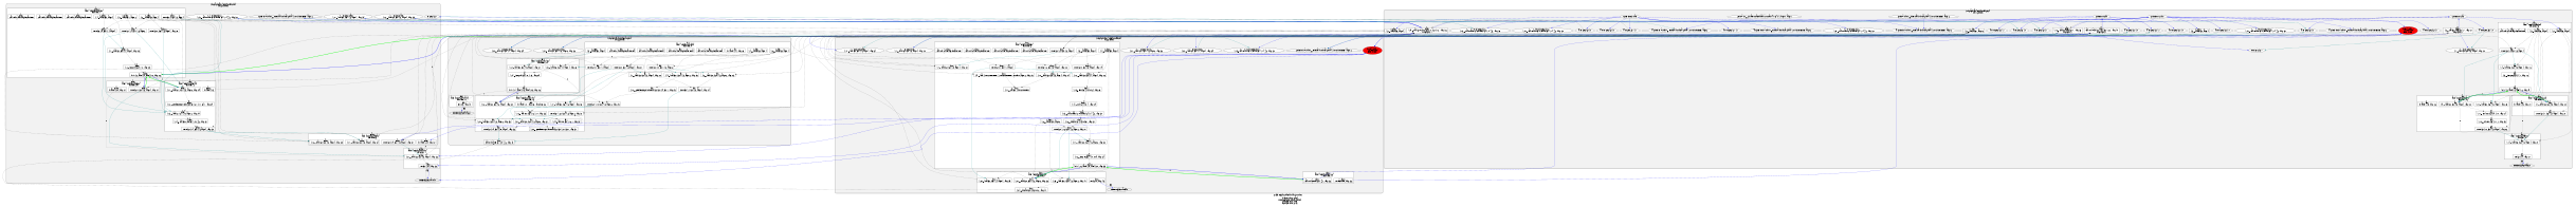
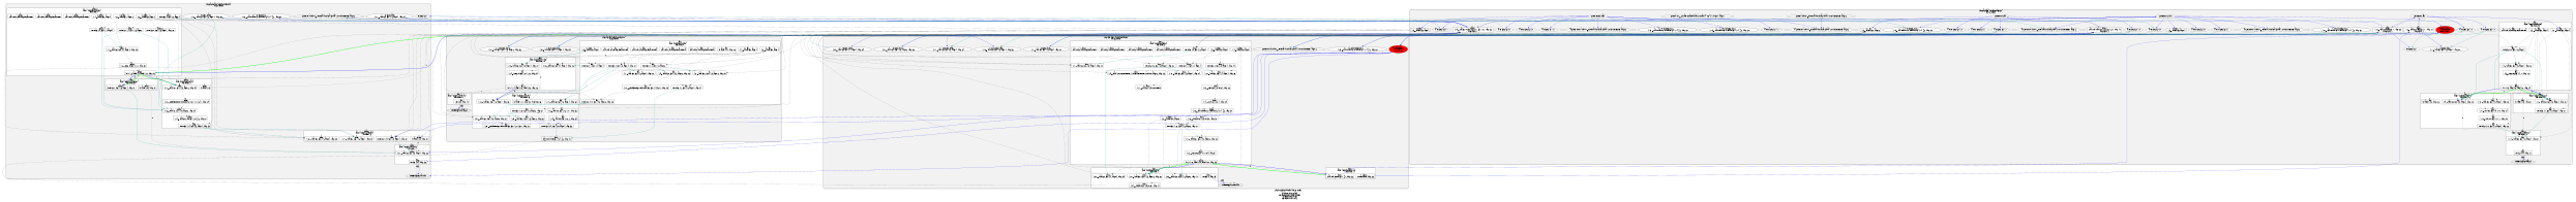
  digraph {
    compound=true
    label="Graph 0x559c209bcdd0 has 30 nodes\n\n	dd edges color: cyan4\n	use edges color: black, dashed\n	cd edges color: blue\n	cfg edges color: gray"
    node [fillcolor=white shape=rect style=filled]
    edge [color=black rank=max]
    n1 [label="fac::\n  store i32 %0, i32* %3, align 4"]
    n2 [label="fac::\n  %2 = alloca i32, align 4"]
    n3 [label="fac::\n  %3 = alloca i32, align 4"]
    n4 [label="fac::\n  call void @llvm.dbg.declare(meta"]
    n5 [label="fac::\n  %4 = load i32, i32* %3, align 4, !dbg !16"]
    n6 [label="fac::\n  %5 = icmp eq i32 %4, 1, !dbg !18"]
    n7 [label="fac::\n  br i1 %5, label %6, label %8, !dbg !19"]
    n8 [label="fac::\n  %7 = load i32, i32* %3, align 4, !dbg !20"]
    n9 [label="fac::\n  store i32 %7, i32* %2, align 4, !dbg !21"]
    n10 [label="fac::\n  br label %13, !dbg !21"]
    n11 [label="fac::\n  %9 = load i32, i32* %3, align 4, !dbg !22"]
    n12 [label="fac::\n  %10 = load i32, i32* %3, align 4, !dbg !23"]
    n13 [label="fac::\n  %11 = mul nsw i32 %9, %10, !dbg !24"]
    n14 [label="fac::\n  %12 = sub nsw i32 %11, 1, !dbg !25"]
    n15 [label="fac::\n  store i32 %12, i32* %2, align 4, !dbg !26"]
    n16 [label="fac::\n  br label %13, !dbg !26"]
    n17 [label="fac::\n  %14 = load i32, i32* %2, align 4, !dbg !27"]
    n18 [label="fac::\n  ret i32 %14, !dbg !27"]
    n19 [label="[f] IN ARG i32 %0" shape=""]
    n20 [label="[f] OUT ARG i32 %0" shape=""]
    n21 [label="OUT ARG i32 7" shape=""]
    n22 [label="OUT ARG show::\n  %7 = load i32, i32* %3, align 4, !dbg !20" shape=""]
    NODE0x559c209fa220 [fillcolor="" shape="" style=""]
    n24 [label="GLOB FUNC fac" shape=""]
    n25 [label="main::\n  %16 = call i32 @fac(i32 7), !dbg !33\nsubgraphs: 1"]
    n26 [label="show::\n  %8 = call i32 @fac(i32 %7), !dbg !21\nsubgraphs: 1"]
    n27 [label="GLOB FUNC fib" shape=""]
    n28 [label="show::\n  call void @fib(i32* %21, i32 %22), !dbg !40\nsubgraphs: 1"]
    n29 [label="[f] IN ARG i32* %0" shape=""]
    n30 [label="[f] OUT ARG i32* %0" shape=""]
    n31 [label="[f] IN ARG i32 %1" shape=""]
    n32 [label="[f] OUT ARG i32 %1" shape=""]
    n33 [label="fib::\n  %3 = alloca i32*, align 8"]
    n34 [label="GLOB FUNC show" shape=""]
    n35 [label="main::\n  %19 = call i32 @show(i32 %17, i32 %18), !dbg !36\nsubgraphs: 1"]
    n36 [label="[f] IN ARG i32 %0" shape=""]
    n37 [label="[f] OUT ARG i32 %0" shape=""]
    n38 [label="[f] IN ARG i32 %1" shape=""]
    n39 [label="[f] OUT ARG i32 %1" shape=""]
    n40 [label="show::\n  %3 = alloca i32, align 4"]
    n41 [label="[f] GLOB IN @stdout = external dso_local global %struct._IO_FILE*, align 8" shape=""]
    n42 [label="[f] GLOB OUT @stdout = external dso_local global %struct._IO_FILE*, align 8" shape=""]
    n43 [label="[f] IN ARG show::\n  %15 = call noalias i8* @malloc(i64 %14) #6, !dbg !30" shape=""]
    n44 [label="[f] OUT ARG show::\n  %15 = call noalias i8* @malloc(i64 %14) #6, !dbg !30" shape=""]
    n45 [fillcolor=red label="[noret] <null>::\n  unreachable\nERR: no BB" shape=""]
    n46 [label="GLOB @stdout = external dso_local global %struct._IO_FILE*, align 8" shape=""]
    n47 [label="[f] GLOB IN @stdout = external dso_local global %struct._IO_FILE*, align 8" shape=""]
    n48 [label="GLOB @.str = private unnamed_addr constant [4 x i8] c\"%d\0A\00\", align 1" shape=""]
    n49 [label="GLOB FUNC main" shape=""]
    n50 [label="[f] IN ARG i32 %0" shape=""]
    n51 [label="[f] OUT ARG i32 %0" shape=""]
    n52 [label="[f] IN ARG i8** %1" shape=""]
    n53 [label="[f] OUT ARG i8** %1" shape=""]
    n54 [label="main::\n  %3 = alloca i32, align 4"]
    n55 [label="[f] GLOB OUT @stdout = external dso_local global %struct._IO_FILE*, align 8" shape=""]
    n56 [label="[f] IN ARG show::\n  %15 = call noalias i8* @malloc(i64 %14) #6, !dbg !30" shape=""]
    n57 [label="[f] OUT ARG show::\n  %15 = call noalias i8* @malloc(i64 %14) #6, !dbg !30" shape=""]
    n58 [label="fib::\n  store i32* %0, i32** %3, align 8"]
    n59 [label="fib::\n  store i32 %1, i32* %4, align 4"]
    n60 [label="fib::\n  %4 = alloca i32, align 4"]
    n61 [label="sext::\n  %5 = alloca i32, align 4"]
    n62 [label="fib::\n  %6 = alloca i32, align 4"]
    n63 [label="fib::\n  call void @llvm.dbg.declare(meta"]
    n64 [label="fib::\n  call void @llvm.dbg.declare(meta"]
    n65 [label="fib::\n  call void @llvm.dbg.declare(meta"]
    n66 [label="fib::\n  call void @llvm.dbg.declare(meta"]
    n67 [label="fib::\n  store i32 0, i32* %6, align 4, !dbg !21"]
    n68 [label="fib::\n  %7 = load i32, i32* %6, align 4, !dbg !22"]
    n69 [label="fib::\n  %8 = load i32*, i32** %3, align 8, !dbg !23"]
    n70 [label="fib::\n  store i32 %7, i32* %8, align 4, !dbg !24"]
    n71 [label="fib::\n  %9 = load i32*, i32** %3, align 8, !dbg !25"]
    n72 [label="fib::\n  %10 = getelementptr inbounds i32, i32* %9, i32 1, !dbg !25"]
    n73 [label="fib::\n  store i32* %10, i32** %3, align 8, !dbg !25"]
    n74 [label="fib::\n  br label %11, !dbg !26"]
    n75 [label="fib::\n  %12 = load i32, i32* %5, align 4, !dbg !27"]
    n76 [label="fib::\n  %13 = load i32, i32* %4, align 4, !dbg !28"]
    n77 [label="fib::\n  %14 = icmp slt i32 %12, %13, !dbg !29"]
    n78 [label="fib::\n  br i1 %14, label %15, label %23, !dbg !26"]
    n79 [label="fib::\n  %16 = load i32, i32* %6, align 4, !dbg !30"]
    n80 [label="fib::\n  %17 = load i32, i32* %6, align 4, !dbg !32"]
    n81 [label="fib::\n  %18 = add nsw i32 %16, %17, !dbg !33"]
    n82 [label="fib::\n  %19 = add nsw i32 %18, 1, !dbg !34"]
    n83 [label="fib::\n  %20 = load i32*, i32** %3, align 8, !dbg !35"]
    n84 [label="fib::\n  store i32 %19, i32* %20, align 4, !dbg !36"]
    n85 [label="fib::\n  %21 = load i32*, i32** %3, align 8, !dbg !37"]
    n86 [label="fib::\n  %22 = getelementptr inbounds i32, i32* %21, i32 1, !dbg !37"]
    n87 [label="fib::\n  store i32* %22, i32** %3, align 8, !dbg !37"]
    n88 [label="fib::\n  br label %11, !dbg !26, !llvm.loop !38"]
    n89 [label="fib::\n  ret void, !dbg !40"]
    n90 [label="OUT ARG show::\n  %21 = load i32*, i32** %6, align 8, !dbg !38" shape=""]
    n91 [label="OUT ARG show::\n  %22 = load i32, i32* %4, align 4, !dbg !39" shape=""]
    n92 [label="show::\n  call void @free(i8* %24) #6, !dbg !42"]
    NODE0x559c20a0a660 [fillcolor="" shape="" style=""]
    n94 [label="show::\n  store i32 %0, i32* %3, align 4"]
    n95 [label="show::\n  store i32 %1, i32* %4, align 4"]
    n96 [label="show::\n  %9 = load %struct._IO_FILE*, %struct._IO_FILE** @stdout, align 8, !dbg !23"]
    n97 [label="show::\n  %4 = alloca i32, align 4"]
    n98 [label="show::\n  %5 = alloca i32, align 4"]
    n99 [label="show::\n  %6 = alloca i32*, align 8"]
    n100 [label="show::\n  call void @llvm.dbg.declare(met"]
    n101 [label="show::\n  call void @llvm.dbg.declare(met"]
    n102 [label="show::\n  call void @llvm.dbg.declare(met"]
    n103 [label="show::\n  store i32 0, i32* %5, align 4, !dbg !19"]
    n104 [label="show::\n  %7 = load i32, i32* %3, align 4, !dbg !20"]
    n105 [label="show::\n  store i32 %8, i32* %5, align 4, !dbg !22"]
    n106 [label="show::\n  %10 = load i32, i32* %5, align 4, !dbg !24"]
    n107 [label="show::\n  %11 = call i32 (%struct._IO_FIL"]
    n108 [label="show::\n  call void @llvm.dbg.declare(met"]
    n109 [label="show::\n  %12 = load i32, i32* %4, align 4, !dbg !28"]
    n110 [label="show::\n  %13 = sext i32 %12 to i64, !dbg !28"]
    n111 [label="show::\n  %14 = mul i64 %13, 4, !dbg !29"]
    n112 [label="show::\n  %15 = call noalias i8* @malloc(i64 %14) #6, !dbg !30"]
    n113 [label="show::\n  %16 = bitcast i8* %15 to i32*, !dbg !31"]
    n114 [label="show::\n  store i32* %16, i32** %6, align 8, !dbg !27"]
    n115 [label="show::\n  %17 = load i32*, i32** %6, align 8, !dbg !32"]
    n116 [label="show::\n  %18 = icmp eq i32* %17, null, !dbg !34"]
    n117 [label="show::\n  br i1 %18, label %19, label %20, !dbg !35"]
    n118 [label="show::\n  call void @exit(i32 1) #7, !dbg !36"]
    n119 [label="show::\n  unreachable, !dbg !36"]
    n120 [label="show::\n  %21 = load i32*, i32** %6, align 8, !dbg !38"]
    n121 [label="show::\n  %22 = load i32, i32* %4, align 4, !dbg !39"]
    n122 [label="show::\n  %23 = load i32*, i32** %6, align 8, !dbg !41"]
    n123 [label="show::\n  %24 = bitcast i32* %23 to i8*, !dbg !41"]
    n124 [label="show::\n  ret i32 0, !dbg !43"]
    n125 [label="IN ARG show::\n  %7 = load i32, i32* %3, align 4, !dbg !20" shape=""]
    n126 [label="IN ARG show::\n  %21 = load i32*, i32** %6, align 8, !dbg !38" shape=""]
    n127 [label="IN ARG show::\n  %22 = load i32, i32* %4, align 4, !dbg !39" shape=""]
    n128 [label="OUT ARG main::\n  %17 = load i32, i32* %6, align 4, !dbg !34" shape=""]
+   n129 [label="OUT ARG main::\n  %18 = load i32, i32* %6, align 4, !dbg !35" shape=""]
    n130 [label="GLOB OUT @stdout = external dso_local global %struct._IO_FILE*, align 8" shape=""]
    n131 [label="OUT ARG show::\n  %15 = call noalias i8* @malloc(i64 %14) #6, !dbg !30" shape=""]
    n132 [fillcolor=red label="[noret] <null>::\n  unreachable\nERR: no BB" shape=""]
    NODE0x559c20a0c990 [fillcolor="" shape="" style=""]
    n134 [label="main::\n  store i32 %0, i32* %4, align 4"]
    n135 [label="main::\n  store i8** %1, i8*** %5, align 8"]
    n136 [label="main::\n  %4 = alloca i32, align 4"]
    n137 [label="main::\n  %5 = alloca i8**, align 8"]
    n138 [label="main::\n  %6 = alloca i32, align 4"]
    n139 [label="main::\n  store i32 0, i32* %3, align 4"]
    n140 [label="main::\n  call void @llvm.dbg.declare(met"]
    n141 [label="main::\n  call void @llvm.dbg.declare(met"]
    n142 [label="main::\n  call void @llvm.dbg.declare(met"]
    n143 [label="main::\n  store i32 0, i32* %6, align 4, !dbg !22"]
    n144 [label="main::\n  %7 = load i32, i32* %4, align 4, !dbg !23"]
    n145 [label="main::\n  %8 = icmp slt i32 %7, 2, !dbg !25"]
    n146 [label="main::\n  br i1 %8, label %9, label %10, !dbg !26"]
    n147 [label="main::\n  store i32 1, i32* %3, align 4, !dbg !27"]
    n148 [label="main::\n  br label %20, !dbg !27"]
    n149 [label="main::\n  %11 = load i8**, i8*** %5, align 8, !dbg !29"]
    n150 [label="main::\n  %12 = getelementptr inbounds i8*, i8** %11, i64 1, !dbg !29"]
    n151 [label="main::\n  %13 = load i8*, i8** %12, align 8, !dbg !29"]
    n152 [label="main::\n  %14 = call i32 @atoi(i8* %13) #6, !dbg !31"]
    n153 [label="main::\n  store i32 %14, i32* %6, align 4, !dbg !32"]
    n154 [label="main::\n  br label %15"]
    n155 [label="main::\n  %17 = load i32, i32* %6, align 4, !dbg !34"]
    n156 [label="main::\n  %18 = load i32, i32* %6, align 4, !dbg !35"]
    n157 [label="main::\n  store i32 %19, i32* %3, align 4, !dbg !37"]
    n158 [label="main::\n  br label %20, !dbg !37"]
    n159 [label="main::\n  %21 = load i32, i32* %3, align 4, !dbg !38"]
    n160 [label="main::\n  ret i32 %21, !dbg !38"]
    n161 [label="IN ARG i32 7" shape=""]
    n162 [label="IN ARG show::\n  %15 = call noalias i8* @malloc(i64 %14) #6, !dbg !30" shape=""]
    n163 [label="IN ARG main::\n  %17 = load i32, i32* %6, align 4, !dbg !34" shape=""]
    n164 [label="IN ARG main::\n  %18 = load i32, i32* %6, align 4, !dbg !35" shape=""]
    n165 [label="GLOB IN @stdout = external dso_local global %struct._IO_FILE*, align 8" shape=""]
    NODE0x559c20a107f0 [fillcolor="" shape="" style=""]
    subgraph cluster_1 {
      fillcolor=gray95
      label="Subgraph fac [0x559c209f6050]\nhas 18 nodes\n"
      style="filled, rounded"
      n19
      n20
      n21
      n22
      NODE0x559c209fa220
      n24
      n25
      n26
      n27
      n28
      n29
      n30
      n31
      n32
      n33
      n34
      n35
      n36
      n37
      n38
      n39
      n40
      n41
      n42
      n43
      n44
      n45
      n46
      n47
      n48
      n49
      n50
      n51
      n52
      n53
      n54
      n55
      n56
      n57
      subgraph cluster_2 {
        fillcolor=white
        label="fac::\nlabel  [0x559c209f6de0]		\ndfs order: 15"
        style=filled
        n1
        n2
        n3
        n4
        n5
        n6
        n7
      }
      subgraph cluster_3 {
        fillcolor=white
        label="fac::\nlabel  [0x559c209f8100]		\ndfs order: 19"
        style=filled
        n8
        n9
        n10
      }
      subgraph cluster_4 {
        fillcolor=white
        label="fac::\nlabel  [0x559c209f8a70]		\ndfs order: 16"
        style=filled
        n11
        n12
        n13
        n14
        n15
        n16
      }
      subgraph cluster_5 {
        fillcolor=white
        label="fac::\nlabel  [0x559c209f9b00]		\ndfs order: 17"
        style=filled
        n17
        n18
      }
    }
    subgraph cluster_6 {
      fillcolor=gray95
      label="Subgraph fib [0x559c20a03b20]\nhas 33 nodes\n"
      style="filled, rounded"
      n90
      n91
      n92
      NODE0x559c20a0a660
      subgraph cluster_7 {
        fillcolor=white
        label="fib::\nlabel  [0x559c20a04df0]		\ndfs order: 9"
        style=filled
        n58
        n59
        n60
        n61
        n62
        n63
        n64
        n65
        n66
        n67
        n68
        n69
        n70
        n71
        n72
        n73
        n74
      }
      subgraph cluster_8 {
        fillcolor=white
        label="fib::\nlabel  [0x559c20a07bc0]		\ndfs order: 10"
        style=filled
        n75
        n76
        n77
        n78
      }
      subgraph cluster_9 {
        fillcolor=white
        label="fib::\nlabel  [0x559c20a08790]		\ndfs order: 13"
        style=filled
        n79
        n80
        n81
        n82
        n83
        n84
        n85
        n86
        n87
        n88
      }
      subgraph cluster_10 {
        fillcolor=white
        label="fib::\nlabel  [0x559c20a0a1a0]		\ndfs order: 11"
        style=filled
        n89
      }
    }
    subgraph cluster_11 {
      fillcolor=gray95
      label="Subgraph show [0x559c209fbcb0]\nhas 35 nodes\n"
      style="filled, rounded"
      n125
      n126
      n127
      n128
+     n129
      n130
      n131
      n132
      NODE0x559c20a0c990
      subgraph cluster_12 {
        fillcolor=white
        label="show::\nlabel  [0x559c209fcf80]		\ndfs order: 6"
        style=filled
        n94
        n95
        n96
        n97
        n98
        n99
        n100
        n101
        n102
        n103
        n104
        n105
        n106
        n107
        n108
        n109
        n110
        n111
        n112
        n113
        n114
        n115
        n116
        n117
      }
      subgraph cluster_13 {
        fillcolor=white
        label="show::\nlabel  [0x559c20a02700]		\ndfs order: 14"
        style=filled
        n118
        n119
      }
      subgraph cluster_14 {
        fillcolor=white
        label="show::\nlabel  [0x559c20a031b0]		\ndfs order: 7"
        style=filled
        n120
        n121
        n122
        n123
        n124
      }
    }
    subgraph cluster_15 {
      fillcolor=gray95
      label="Subgraph main [0x559c209bcdd0]\nhas 30 nodes\n"
      style="filled, rounded"
      n161
      n162
      n163
      n164
      n165
      NODE0x559c20a107f0
      subgraph cluster_16 {
        fillcolor=white
        label="main::\nlabel  [0x559c209ba2c0]		\ndfs order: 1"
        style=filled
        n134
        n135
        n136
        n137
        n138
        n139
        n140
        n141
        n142
        n143
        n144
        n145
        n146
      }
      subgraph cluster_17 {
        fillcolor=white
        label="main::\nlabel  [0x559c209c55e0]		\ndfs order: 20"
        style=filled
        n147
        n148
      }
      subgraph cluster_18 {
        fillcolor=white
        label="main::\nlabel  [0x559c209ce4a0]		\ndfs order: 2"
        style=filled
        n149
        n150
        n151
        n152
        n153
        n154
      }
      subgraph cluster_19 {
        fillcolor=white
        label="main::\nlabel  [0x559c209f5ba0]		\ndfs order: 3"
        style=filled
        n155
        n156
        n157
        n158
      }
      subgraph cluster_20 {
        fillcolor=white
        label="main::\nlabel  [0x559c20a100d0]		\ndfs order: 4"
        style=filled
        n159
        n160
      }
    }
    n1 -> n5 [color=cyan4]
    n1 -> n8 [color=cyan4]
    n1 -> n11 [color=cyan4]
    n1 -> n12 [color=cyan4]
    n2 -> n9 [style=dashed]
    n2 -> n15 [style=dashed]
    n2 -> n17 [style=dashed]
    n3 -> n1 [style=dashed]
    n3 -> n5 [style=dashed]
    n3 -> n8 [style=dashed]
    n3 -> n11 [style=dashed]
    n3 -> n12 [style=dashed]
    n5 -> n6 [style=dashed]
    n6 -> n7 [style=dashed]
    n7 -> n8 [color=gray label=0 penwidth=2 rank=""]
    n7 -> n8 [color=blue penwidth=2 rank=""]
    n7 -> n11 [color=gray label=1 penwidth=2 rank=""]
    n7 -> n11 [color=blue penwidth=2 rank=""]
    n8 -> n7 [color=green constraint=false penwidth=3 rank=""]
    n8 -> n9 [style=dashed]
    n9 -> n17 [color=cyan4]
    n10 -> n17 [color=gray label=0 penwidth=2 rank=""]
    n11 -> n7 [color=green constraint=false penwidth=3 rank=""]
    n11 -> n13 [style=dashed]
    n12 -> n13 [style=dashed]
    n13 -> n14 [style=dashed]
    n14 -> n15 [style=dashed]
    n15 -> n17 [color=cyan4]
    n16 -> n17 [color=gray label=0 penwidth=2 rank=""]
    n17 -> n18 [style=dashed]
    n18 -> NODE0x559c209fa220 [color=gray label=255 penwidth=2 rank=""]
    n18 -> NODE0x559c209fa220 [color=blue rank=""]
    n19 -> n1 [style=dashed]
    n20 -> n21 [color=cyan4]
    n20 -> n22 [color=cyan4]
    n24 -> n2 [color=blue rank=""]
    n24 -> n19 [color=blue rank=""]
    n24 -> n20 [color=blue rank=""]
    n24 -> n25 [style=dashed]
    n24 -> n26 [style=dashed]
    n25 -> n21 [color=blue rank=""]
    n25 -> n24 [color=blue rank=""]
    n25 -> n146 [color=green constraint=false penwidth=3 rank=""]
    n25 -> n161 [color=blue rank=""]
    n26 -> n22 [color=blue rank=""]
    n26 -> n24 [color=blue rank=""]
    n26 -> n105 [style=dashed]
    n26 -> n125 [color=blue rank=""]
    n27 -> n28 [style=dashed]
    n27 -> n29 [color=blue rank=""]
    n27 -> n30 [color=blue rank=""]
    n27 -> n31 [color=blue rank=""]
    n27 -> n32 [color=blue rank=""]
    n27 -> n33 [color=blue rank=""]
    n28 -> n27 [color=blue rank=""]
    n28 -> n90 [color=blue rank=""]
    n28 -> n91 [color=blue rank=""]
    n28 -> n126 [color=blue rank=""]
    n28 -> n127 [color=blue rank=""]
    n29 -> n58 [style=dashed]
    n30 -> n90 [color=cyan4]
    n31 -> n59 [style=dashed]
    n32 -> n91 [color=cyan4]
    n33 -> n58 [style=dashed]
    n33 -> n69 [style=dashed]
    n33 -> n71 [style=dashed]
    n33 -> n73 [style=dashed]
    n33 -> n83 [style=dashed]
    n33 -> n85 [style=dashed]
    n33 -> n87 [style=dashed]
    n34 -> n35 [style=dashed]
    n34 -> n36 [color=blue rank=""]
    n34 -> n37 [color=blue rank=""]
    n34 -> n38 [color=blue rank=""]
    n34 -> n39 [color=blue rank=""]
    n34 -> n40 [color=blue rank=""]
    n34 -> n41 [color=blue rank=""]
    n34 -> n42 [color=blue rank=""]
    n34 -> n43 [color=blue rank=""]
    n34 -> n44 [color=blue rank=""]
    n34 -> n45 [color=blue rank=""]
    n35 -> n34 [color=blue rank=""]
    n35 -> n128 [color=blue rank=""]
+   n35 -> n129 [color=blue rank=""]
    n35 -> n130 [color=blue rank=""]
    n35 -> n131 [color=blue rank=""]
    n35 -> n132 [color=blue rank=""]
    n35 -> n157 [style=dashed]
    n35 -> n162 [color=blue rank=""]
    n35 -> n163 [color=blue rank=""]
    n35 -> n164 [color=blue rank=""]
    n35 -> n165 [color=blue rank=""]
    n36 -> n94 [style=dashed]
    n37 -> n128 [color=cyan4]
    n38 -> n95 [style=dashed]
+   n39 -> n129 [color=cyan4]
    n40 -> n94 [style=dashed]
    n40 -> n104 [style=dashed]
    n41 -> n96 [style=dashed]
    n42 -> n130 [color=cyan4]
    n44 -> n131 [color=cyan4]
    n45 -> n132 [color=blue rank=""]
    n46 -> n47 [color=blue rank=""]
    n49 -> n47 [color=blue rank=""]
    n49 -> n50 [color=blue rank=""]
    n49 -> n51 [color=blue rank=""]
    n49 -> n52 [color=blue rank=""]
    n49 -> n53 [color=blue rank=""]
    n49 -> n54 [color=blue rank=""]
    n49 -> n55 [color=blue rank=""]
    n49 -> n56 [color=blue rank=""]
    n49 -> n57 [color=blue rank=""]
    n50 -> n134 [style=dashed]
    n52 -> n135 [style=dashed]
    n54 -> n139 [style=dashed]
    n54 -> n147 [style=dashed]
    n54 -> n157 [style=dashed]
    n54 -> n159 [style=dashed]
    n58 -> n69 [color=cyan4]
    n58 -> n71 [color=cyan4]
    n59 -> n76 [color=cyan4]
    n60 -> n59 [style=dashed]
    n60 -> n76 [style=dashed]
    n61 -> n75 [color=cyan4]
    n61 -> n75 [style=dashed]
    n62 -> n67 [style=dashed]
    n62 -> n68 [style=dashed]
    n62 -> n79 [style=dashed]
    n62 -> n80 [style=dashed]
    n67 -> n68 [color=cyan4]
    n67 -> n79 [color=cyan4]
    n67 -> n80 [color=cyan4]
    n68 -> n70 [style=dashed]
    n69 -> n70 [style=dashed]
    n70 -> n92 [color=cyan4]
    n71 -> n72 [style=dashed]
    n72 -> n73 [style=dashed]
    n73 -> n83 [color=cyan4]
    n73 -> n85 [color=cyan4]
    n74 -> n75 [color=gray label=0 penwidth=2 rank=""]
    n75 -> n77 [style=dashed]
    n76 -> n77 [style=dashed]
    n77 -> n78 [style=dashed]
    n78 -> n79 [color=gray label=0 penwidth=2 rank=""]
    n78 -> n79 [color=blue penwidth=2 rank=""]
    n78 -> n89 [color=gray label=1 penwidth=2 rank=""]
    n79 -> n81 [style=dashed]
    n80 -> n81 [style=dashed]
    n81 -> n82 [style=dashed]
    n82 -> n84 [style=dashed]
    n83 -> n84 [style=dashed]
    n84 -> n92 [color=cyan4]
    n85 -> n86 [style=dashed]
    n86 -> n87 [style=dashed]
    n87 -> n83 [color=cyan4]
    n87 -> n85 [color=cyan4]
    n88 -> n75 [color=gray label=0 penwidth=2 rank=""]
    n89 -> NODE0x559c20a0a660 [color=gray label=255 penwidth=2 rank=""]
    n89 -> NODE0x559c20a0a660 [color=blue rank=""]
    n94 -> n104 [color=cyan4]
    n95 -> n109 [color=cyan4]
    n95 -> n121 [color=cyan4]
    n96 -> n107 [style=dashed]
    n97 -> n95 [style=dashed]
    n97 -> n109 [style=dashed]
    n97 -> n121 [style=dashed]
    n98 -> n103 [style=dashed]
    n98 -> n105 [style=dashed]
    n98 -> n106 [style=dashed]
    n99 -> n114 [style=dashed]
    n99 -> n115 [style=dashed]
    n99 -> n120 [style=dashed]
    n99 -> n122 [style=dashed]
    n104 -> n26 [style=dashed]
    n105 -> n106 [color=cyan4]
    n106 -> n107 [style=dashed]
    n109 -> n110 [style=dashed]
    n110 -> n111 [style=dashed]
    n111 -> n112 [style=dashed]
    n112 -> n113 [style=dashed]
    n113 -> n114 [style=dashed]
    n114 -> n115 [color=cyan4]
    n114 -> n120 [color=cyan4]
    n114 -> n122 [color=cyan4]
    n115 -> n116 [style=dashed]
    n116 -> n117 [style=dashed]
    n117 -> n118 [color=gray label=0 penwidth=2 rank=""]
    n117 -> n118 [color=blue penwidth=2 rank=""]
    n117 -> n120 [color=gray label=1 penwidth=2 rank=""]
    n117 -> n120 [color=blue penwidth=2 rank=""]
    n118 -> n45 [color=blue rank=""]
    n118 -> n117 [color=green constraint=false penwidth=3 rank=""]
    n119 -> n45 [color=blue rank=""]
    n120 -> n28 [style=dashed]
    n120 -> n117 [color=green constraint=false penwidth=3 rank=""]
    n121 -> n28 [style=dashed]
    n122 -> n123 [style=dashed]
    n123 -> n92 [style=dashed]
    n124 -> NODE0x559c20a0c990 [color=gray label=255 penwidth=2 rank=""]
    n124 -> NODE0x559c20a0c990 [color=blue rank=""]
    n125 -> n19 [color=cyan4]
    n126 -> n29 [color=cyan4]
    n127 -> n31 [color=cyan4]
    n132 -> n157 [color=blue rank=""]
    n132 -> n158 [color=blue rank=""]
    n132 -> n159 [color=blue rank=""]
    n132 -> n160 [color=blue rank=""]
    n132 -> NODE0x559c20a107f0 [color=blue rank=""]
    n134 -> n144 [color=cyan4]
    n134 -> n151 [color=cyan4]
    n135 -> n149 [color=cyan4]
    n135 -> n151 [color=cyan4]
    n136 -> n134 [style=dashed]
    n136 -> n144 [style=dashed]
    n137 -> n135 [style=dashed]
    n137 -> n149 [style=dashed]
    n138 -> n143 [style=dashed]
    n138 -> n153 [style=dashed]
    n138 -> n155 [style=dashed]
    n138 -> n156 [style=dashed]
    n139 -> n151 [color=cyan4]
    n143 -> n151 [color=cyan4]
    n144 -> n145 [style=dashed]
    n145 -> n146 [style=dashed]
    n146 -> n25 [color=blue penwidth=2 rank=""]
    n146 -> n147 [color=gray label=0 penwidth=2 rank=""]
    n146 -> n147 [color=blue penwidth=2 rank=""]
    n146 -> n149 [color=gray label=1 penwidth=2 rank=""]
    n146 -> n149 [color=blue penwidth=2 rank=""]
    n147 -> n146 [color=green constraint=false penwidth=3 rank=""]
    n147 -> n159 [color=cyan4]
    n148 -> n159 [color=gray label=0 penwidth=2 rank=""]
    n149 -> n146 [color=green constraint=false penwidth=3 rank=""]
    n149 -> n150 [style=dashed]
    n150 -> n151 [style=dashed]
    n151 -> n152 [style=dashed]
    n152 -> n153 [style=dashed]
    n153 -> n155 [color=cyan4]
    n153 -> n156 [color=cyan4]
-   n154 -> n25 [color=gray label=0 penwidth=2 rank=""]
+   n154 -> n33 [color=gray label=0 penwidth=2 rank=""]
    n155 -> n35 [style=dashed]
    n156 -> n35 [style=dashed]
    n157 -> n159 [color=cyan4]
    n158 -> n159 [color=gray label=0 penwidth=2 rank=""]
    n159 -> n160 [style=dashed]
    n160 -> NODE0x559c20a107f0 [color=gray label=255 penwidth=2 rank=""]
    n160 -> NODE0x559c20a107f0 [color=blue rank=""]
    n161 -> n19 [color=cyan4]
    n162 -> n43 [color=cyan4]
    n163 -> n36 [color=cyan4]
    n164 -> n38 [color=cyan4]
    n165 -> n41 [color=cyan4]
  }
